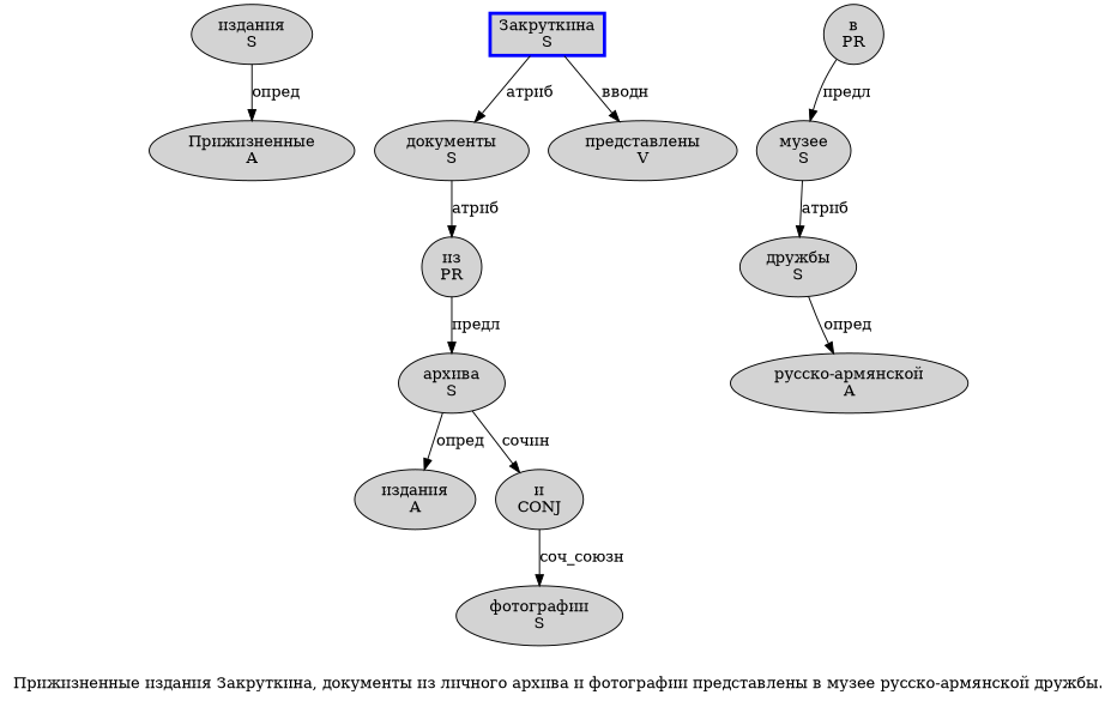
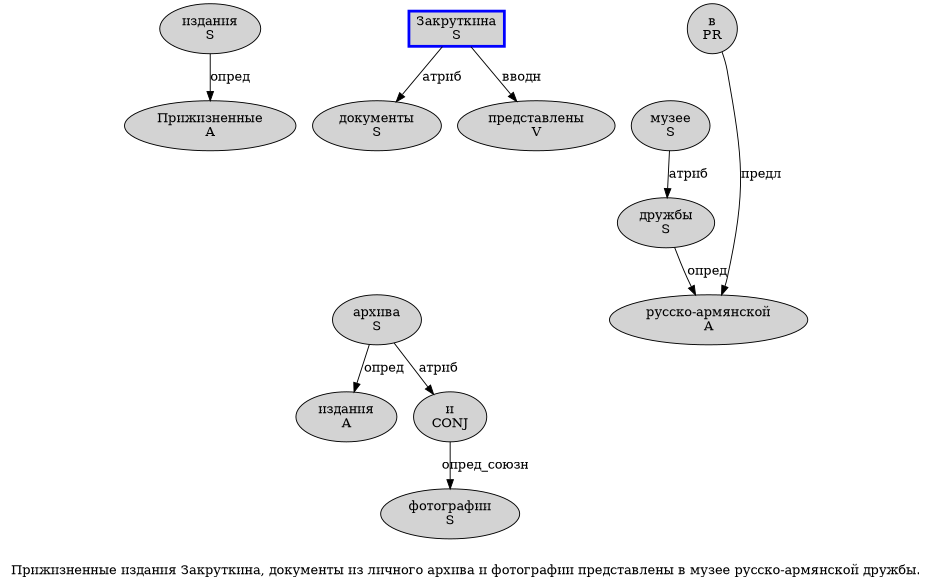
  digraph {
    label="Прижизненные издания Закруткина, документы из личного архива и фотографии представлены в музее русско-армянской дружбы."
    node [fillcolor=lightgray penwidth=1 shape=ellipse style=filled]
    n1 [label="Прижизненные\nA"]
    n2 [label="издания\nS"]
    n3 [color=blue label="Закруткина\nS" penwidth=3 shape=box]
    n4 [label="документы\nS"]
    n5 [label="представлены\nV"]
-   n6 [label="из\nPR"]
    n7 [label="архива\nS"]
    n8 [label="издания\nA"]
    n9 [label="и\nCONJ"]
    n10 [label="фотографии\nS"]
    n11 [label="в\nPR"]
    n12 [label="музее\nS"]
    n13 [label="дружбы\nS"]
    n14 [label="русско-армянской\nA"]
    n2 -> n1 [label="опред"]
    n3 -> n4 [label="атриб"]
    n3 -> n5 [label="вводн"]
-   n4 -> n6 [label="атриб"]
-   n6 -> n7 [label="предл"]
    n7 -> n8 [label="опред"]
-   n7 -> n9 [label="сочин"]
-   n9 -> n10 [label="соч_союзн"]
-   n11 -> n12 [label="предл"]
+   n7 -> n9 [label="атриб"]
+   n9 -> n10 [label="опред_союзн"]
+   n11 -> n14 [label="предл"]
    n12 -> n13 [label="атриб"]
    n13 -> n14 [label="опред"]
  }
